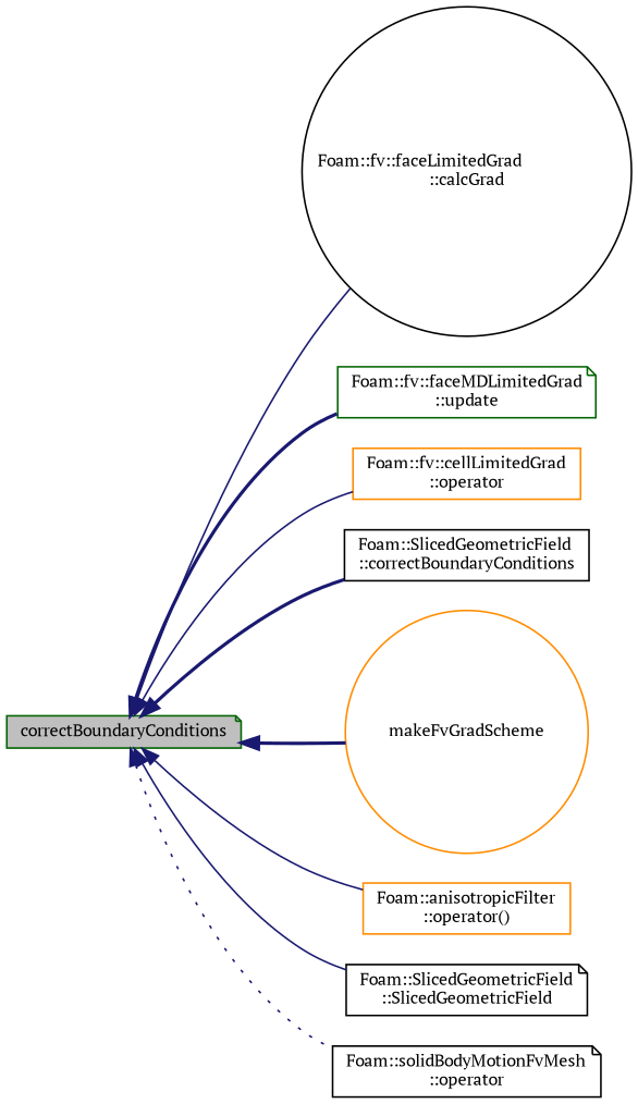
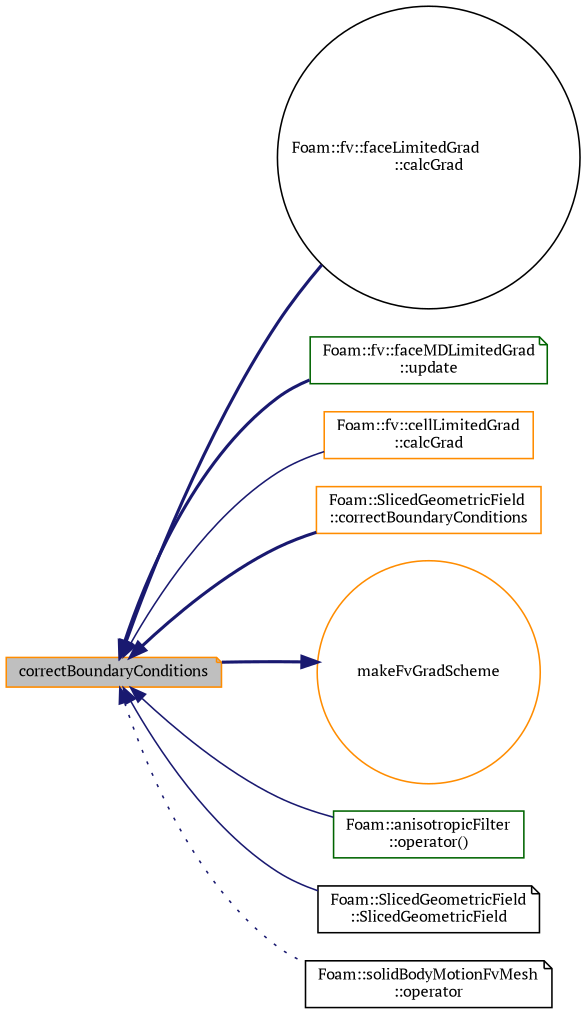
  digraph {
    fontname="PT Serif"
    rankdir=LR
    node [color=black fontname="PT Serif" fontsize=10 shape=note]
    edge [color=midnightblue dir=back fontname="PT Serif" fontsize=10 labelfontname=Helvetica labelfontsize=10 style=solid]
-   n1 [color=darkgreen fillcolor=grey75 fontcolor=black height=0.2 label=correctBoundaryConditions style=filled width=0.4]
+   n1 [color=darkorange fillcolor=grey75 fontcolor=black height=0.2 label=correctBoundaryConditions style=filled width=0.4]
    n2 [height=0.2 label="Foam::fv::faceLimitedGrad\l::calcGrad" shape=circle width=0.4]
    n3 [color=darkgreen height=0.2 label="Foam::fv::faceMDLimitedGrad\l::update" width=0.4]
-   n4 [color=darkorange height=0.2 label="Foam::fv::cellLimitedGrad\l::operator" shape=box width=0.4]
-   n5 [height=0.2 label="Foam::SlicedGeometricField\l::correctBoundaryConditions" shape=box width=0.4]
+   n4 [color=darkorange height=0.2 label="Foam::fv::cellLimitedGrad\l::calcGrad" shape=box width=0.4]
+   n5 [color=darkorange height=0.2 label="Foam::SlicedGeometricField\l::correctBoundaryConditions" shape=box width=0.4]
    n6 [color=darkorange height=0.2 label=makeFvGradScheme shape=circle width=0.4]
-   n7 [color=darkorange height=0.2 label="Foam::anisotropicFilter\l::operator()" shape=box width=0.4]
+   n7 [color=darkgreen height=0.2 label="Foam::anisotropicFilter\l::operator()" shape=box width=0.4]
    n8 [height=0.2 label="Foam::SlicedGeometricField\l::SlicedGeometricField" width=0.4]
    n9 [height=0.2 label="Foam::solidBodyMotionFvMesh\l::operator" width=0.4]
-   n1 -> n2
+   n1 -> n2 [style=bold]
    n1 -> n3 [style=bold]
    n1 -> n4
    n1 -> n5 [style=bold]
-   n1 -> n6 [style=bold]
+   n6 -> n1 [style=bold]
    n1 -> n7
    n1 -> n8
    n1 -> n9 [style=dotted]
  }
